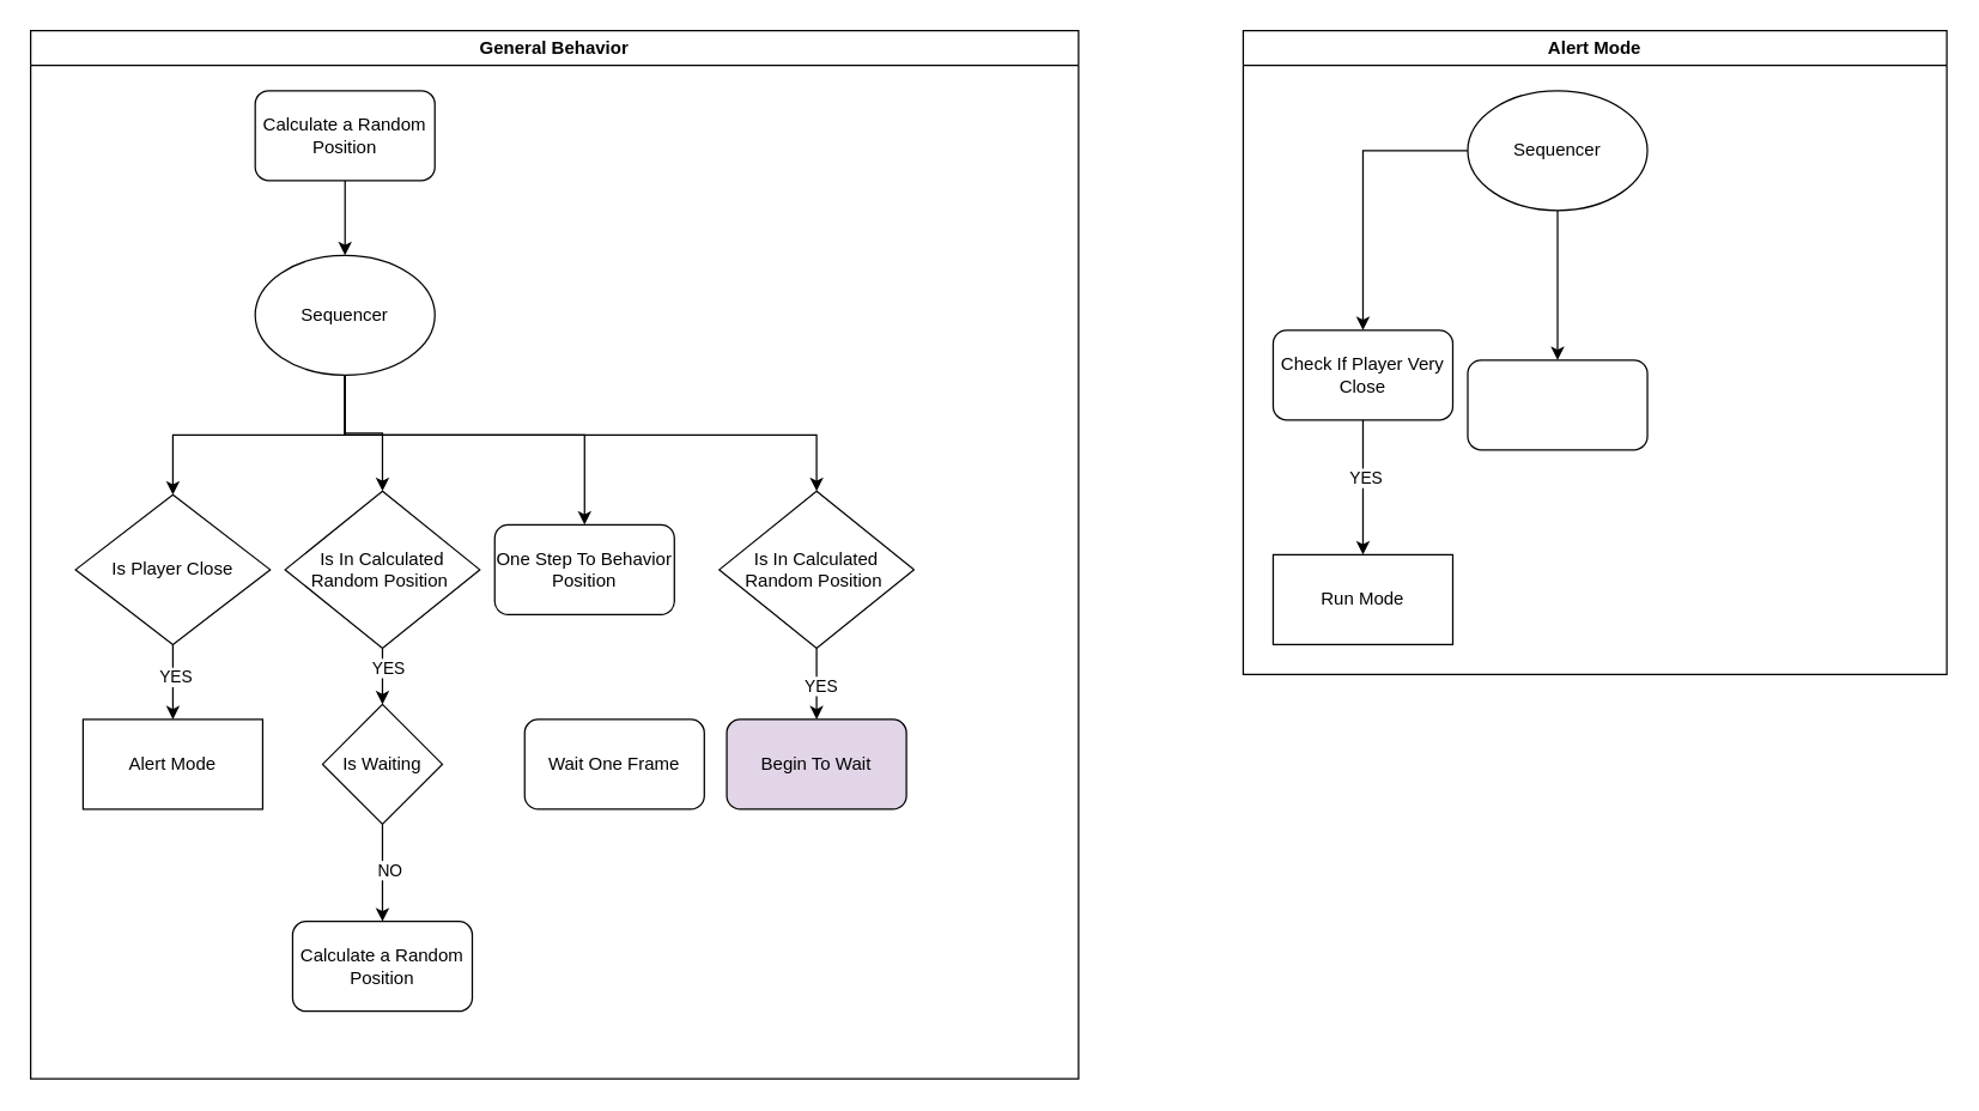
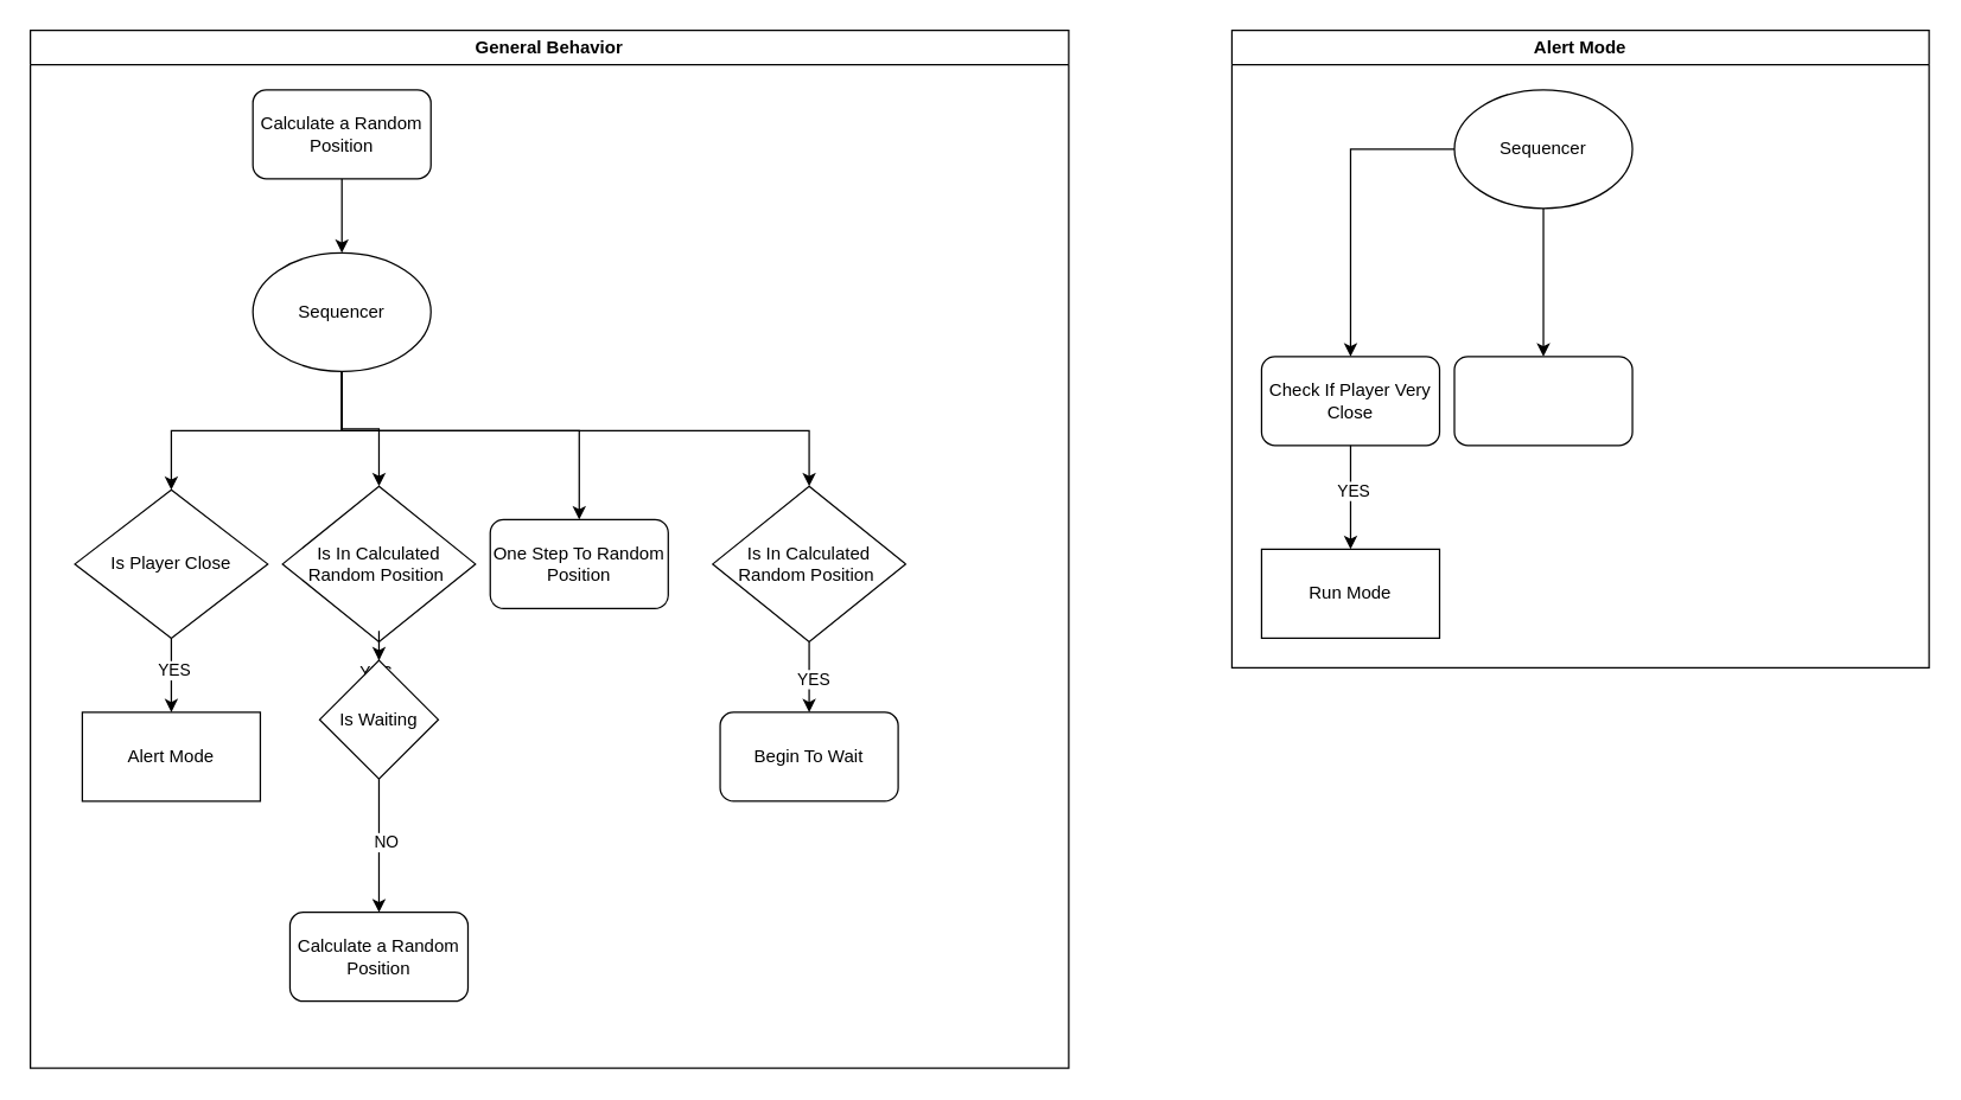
  <mxCell id="0" />
  <mxCell id="1" parent="0" />
  <mxCell id="2" value="General Behavior" style="swimlane;whiteSpace=wrap;html=1;" parent="1" vertex="1"><mxGeometry x="20" y="20" width="700" height="700" as="geometry"><mxRectangle x="190" y="40" width="140" height="30" as="alternateBounds" /></mxGeometry></mxCell>
  <mxCell id="3" value="Is Player Close" style="rounded=0;whiteSpace=wrap;html=1;shape=rhombus;perimeter=rhombusPerimeter;" parent="2" vertex="1"><mxGeometry x="30" y="310" width="130" height="100" as="geometry" /></mxCell>
  <mxCell id="4" style="edgeStyle=orthogonalEdgeStyle;rounded=0;orthogonalLoop=1;jettySize=auto;html=1;entryX=0.5;entryY=0;entryDx=0;entryDy=0;" parent="2" source="11" target="3" edge="1"><mxGeometry relative="1" as="geometry"><mxPoint x="160" y="170" as="sourcePoint" /></mxGeometry></mxCell>
  <mxCell id="5" value="Alert Mode" style="rounded=0;whiteSpace=wrap;html=1;" parent="2" vertex="1"><mxGeometry x="35" y="460" width="120" height="60" as="geometry" /></mxCell>
  <mxCell id="6" style="edgeStyle=orthogonalEdgeStyle;rounded=0;orthogonalLoop=1;jettySize=auto;html=1;entryX=0.5;entryY=0;entryDx=0;entryDy=0;" parent="2" source="3" target="5" edge="1"><mxGeometry relative="1" as="geometry"><mxPoint x="40" y="500" as="targetPoint" /></mxGeometry></mxCell>
  <mxCell id="7" value="YES" style="edgeLabel;html=1;align=center;verticalAlign=middle;resizable=0;points=[];" parent="6" vertex="1" connectable="0"><mxGeometry x="-0.157" y="1" relative="1" as="geometry"><mxPoint as="offset" /></mxGeometry></mxCell>
  <mxCell id="8" style="edgeStyle=orthogonalEdgeStyle;rounded=0;orthogonalLoop=1;jettySize=auto;html=1;entryX=0.5;entryY=0;entryDx=0;entryDy=0;exitX=0.5;exitY=1;exitDx=0;exitDy=0;" parent="2" source="11" target="13" edge="1"><mxGeometry relative="1" as="geometry"><Array as="points"><mxPoint x="210" y="270" /><mxPoint x="370" y="270" /></Array></mxGeometry></mxCell>
  <mxCell id="9" style="edgeStyle=orthogonalEdgeStyle;rounded=0;orthogonalLoop=1;jettySize=auto;html=1;entryX=0.5;entryY=0;entryDx=0;entryDy=0;" parent="2" source="11" target="15" edge="1"><mxGeometry relative="1" as="geometry" /></mxCell>
  <mxCell id="10" style="edgeStyle=orthogonalEdgeStyle;rounded=0;orthogonalLoop=1;jettySize=auto;html=1;entryX=0.5;entryY=0;entryDx=0;entryDy=0;exitX=0.5;exitY=1;exitDx=0;exitDy=0;" parent="2" source="11" target="25" edge="1"><mxGeometry relative="1" as="geometry"><Array as="points"><mxPoint x="210" y="270" /><mxPoint x="525" y="270" /></Array></mxGeometry></mxCell>
  <mxCell id="11" value="Sequencer" style="ellipse;whiteSpace=wrap;html=1;" parent="2" vertex="1"><mxGeometry x="150" y="150" width="120" height="80" as="geometry" /></mxCell>
  <mxCell id="12" value="Calculate a Random Position" style="rounded=1;whiteSpace=wrap;html=1;" parent="2" vertex="1"><mxGeometry x="175" y="595" width="120" height="60" as="geometry" /></mxCell>
- <mxCell id="13" value="One Step To Behavior Position" style="rounded=1;whiteSpace=wrap;html=1;" parent="2" vertex="1"><mxGeometry x="310" y="330" width="120" height="60" as="geometry" /></mxCell>
- <mxCell id="14" value="Wait One Frame" style="rounded=1;whiteSpace=wrap;html=1;" parent="2" vertex="1"><mxGeometry x="330" y="460" width="120" height="60" as="geometry" /></mxCell>
+ <mxCell id="13" value="One Step To Random Position" style="rounded=1;whiteSpace=wrap;html=1;" parent="2" vertex="1"><mxGeometry x="310" y="330" width="120" height="60" as="geometry" /></mxCell>
  <mxCell id="15" value="Is In Calculated Random Position&amp;nbsp;" style="rhombus;whiteSpace=wrap;html=1;" parent="2" vertex="1"><mxGeometry x="170" y="307.5" width="130" height="105" as="geometry" /></mxCell>
  <mxCell id="16" value="" style="edgeStyle=orthogonalEdgeStyle;rounded=0;orthogonalLoop=1;jettySize=auto;html=1;entryX=0.5;entryY=0;entryDx=0;entryDy=0;" parent="2" source="15" target="18" edge="1"><mxGeometry relative="1" as="geometry"><mxPoint x="-315" y="635" as="targetPoint" /><mxPoint x="-315" y="455" as="sourcePoint" /></mxGeometry></mxCell>
  <mxCell id="17" value="YES" style="edgeLabel;html=1;align=center;verticalAlign=middle;resizable=0;points=[];" parent="16" vertex="1" connectable="0"><mxGeometry x="-0.405" y="3" relative="1" as="geometry"><mxPoint as="offset" /></mxGeometry></mxCell>
- <mxCell id="18" value="Is Waiting" style="rhombus;whiteSpace=wrap;html=1;" parent="2" vertex="1"><mxGeometry x="195" y="450" width="80" height="80" as="geometry" /></mxCell>
+ <mxCell id="18" value="Is Waiting" style="rhombus;whiteSpace=wrap;html=1;" parent="2" vertex="1"><mxGeometry x="195" y="425" width="80" height="80" as="geometry" /></mxCell>
  <mxCell id="19" value="" style="edgeStyle=orthogonalEdgeStyle;rounded=0;orthogonalLoop=1;jettySize=auto;html=1;entryX=0.5;entryY=0;entryDx=0;entryDy=0;" parent="2" source="18" target="12" edge="1"><mxGeometry relative="1" as="geometry"><mxPoint x="235" y="585" as="targetPoint" /><mxPoint x="-315" y="570" as="sourcePoint" /></mxGeometry></mxCell>
  <mxCell id="20" value="NO" style="edgeLabel;html=1;align=center;verticalAlign=middle;resizable=0;points=[];" parent="19" vertex="1" connectable="0"><mxGeometry x="-0.077" y="4" relative="1" as="geometry"><mxPoint as="offset" /></mxGeometry></mxCell>
  <mxCell id="21" style="edgeStyle=orthogonalEdgeStyle;rounded=0;orthogonalLoop=1;jettySize=auto;html=1;entryX=0.5;entryY=0;entryDx=0;entryDy=0;" parent="2" source="22" target="11" edge="1"><mxGeometry relative="1" as="geometry" /></mxCell>
  <mxCell id="22" value="Calculate a Random Position" style="rounded=1;whiteSpace=wrap;html=1;" parent="2" vertex="1"><mxGeometry x="150" y="40" width="120" height="60" as="geometry" /></mxCell>
  <mxCell id="23" style="edgeStyle=orthogonalEdgeStyle;rounded=0;orthogonalLoop=1;jettySize=auto;html=1;entryX=0.5;entryY=0;entryDx=0;entryDy=0;" parent="2" source="25" target="26" edge="1"><mxGeometry relative="1" as="geometry"><mxPoint x="525" y="460" as="targetPoint" /></mxGeometry></mxCell>
  <mxCell id="24" value="YES" style="edgeLabel;html=1;align=center;verticalAlign=middle;resizable=0;points=[];" parent="23" vertex="1" connectable="0"><mxGeometry x="0.032" y="2" relative="1" as="geometry"><mxPoint as="offset" /></mxGeometry></mxCell>
  <mxCell id="25" value="Is In Calculated Random Position&amp;nbsp;" style="rhombus;whiteSpace=wrap;html=1;" parent="2" vertex="1"><mxGeometry x="460" y="307.5" width="130" height="105" as="geometry" /></mxCell>
- <mxCell id="26" value="Begin To Wait" style="rounded=1;whiteSpace=wrap;html=1;fillColor=#e1d5e7;" parent="2" vertex="1"><mxGeometry x="465" y="460" width="120" height="60" as="geometry" /></mxCell>
+ <mxCell id="26" value="Begin To Wait" style="rounded=1;whiteSpace=wrap;html=1;" parent="2" vertex="1"><mxGeometry x="465" y="460" width="120" height="60" as="geometry" /></mxCell>
  <mxCell id="27" value="Alert Mode" style="swimlane;whiteSpace=wrap;html=1;" parent="1" vertex="1"><mxGeometry x="830" y="20" width="470" height="430" as="geometry"><mxRectangle x="190" y="40" width="140" height="30" as="alternateBounds" /></mxGeometry></mxCell>
- <mxCell id="28" value="Check If Player Very Close" style="rounded=1;whiteSpace=wrap;html=1;" parent="27" vertex="1"><mxGeometry x="20" y="200" width="120" height="60" as="geometry" /></mxCell>
+ <mxCell id="28" value="Check If Player Very Close" style="rounded=1;whiteSpace=wrap;html=1;" parent="27" vertex="1"><mxGeometry x="20" y="220" width="120" height="60" as="geometry" /></mxCell>
  <mxCell id="29" style="edgeStyle=orthogonalEdgeStyle;rounded=0;orthogonalLoop=1;jettySize=auto;html=1;entryX=0.5;entryY=0;entryDx=0;entryDy=0;" parent="27" source="34" target="28" edge="1"><mxGeometry relative="1" as="geometry"><mxPoint x="160" y="60" as="sourcePoint" /></mxGeometry></mxCell>
  <mxCell id="30" value="Run Mode" style="rounded=0;whiteSpace=wrap;html=1;" parent="27" vertex="1"><mxGeometry x="20" y="350" width="120" height="60" as="geometry" /></mxCell>
  <mxCell id="31" style="edgeStyle=orthogonalEdgeStyle;rounded=0;orthogonalLoop=1;jettySize=auto;html=1;entryX=0.5;entryY=0;entryDx=0;entryDy=0;" parent="27" source="28" target="30" edge="1"><mxGeometry relative="1" as="geometry"><mxPoint x="40" y="390" as="targetPoint" /></mxGeometry></mxCell>
  <mxCell id="32" value="YES" style="edgeLabel;html=1;align=center;verticalAlign=middle;resizable=0;points=[];" parent="31" vertex="1" connectable="0"><mxGeometry x="-0.157" y="1" relative="1" as="geometry"><mxPoint as="offset" /></mxGeometry></mxCell>
  <mxCell id="33" value="" style="edgeStyle=orthogonalEdgeStyle;rounded=0;orthogonalLoop=1;jettySize=auto;html=1;entryX=0.5;entryY=0;entryDx=0;entryDy=0;" parent="27" source="34" target="35" edge="1"><mxGeometry relative="1" as="geometry"><mxPoint x="210" y="200" as="targetPoint" /></mxGeometry></mxCell>
  <mxCell id="34" value="Sequencer" style="ellipse;whiteSpace=wrap;html=1;" parent="27" vertex="1"><mxGeometry x="150" y="40" width="120" height="80" as="geometry" /></mxCell>
  <mxCell id="35" value="" style="rounded=1;whiteSpace=wrap;html=1;" parent="27" vertex="1"><mxGeometry x="150" y="220" width="120" height="60" as="geometry" /></mxCell>
